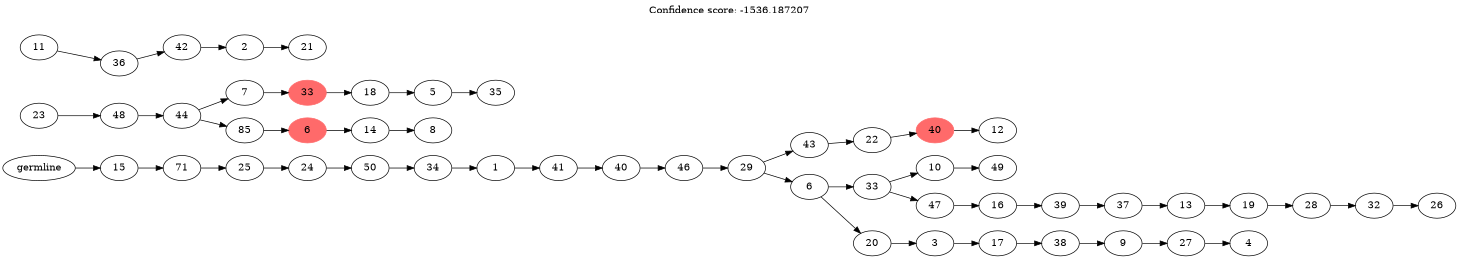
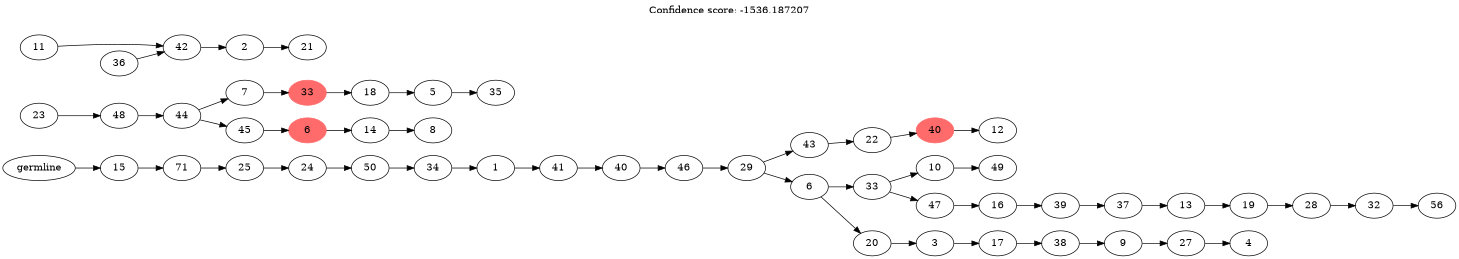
  digraph {
    label="Confidence score: -1536.187207"
    labelloc=t
    rankdir=LR
    n1 [color=indianred1 label=40 style=filled]
    n2 [label=12]
    n3 [label=22]
    n4 [label=43]
    n5 [label=5]
    n6 [label=35]
    n7 [label=18]
    n8 [color=indianred1 label=33 style=filled]
    n9 [label=7]
    n10 [label=2]
    n11 [label=21]
    n12 [label=42]
    n13 [label=36]
    n14 [label=11]
    n15 [label=8]
    n16 [label=14]
    n17 [color=indianred1 label=6 style=filled]
-   n18 [label=85]
+   n18 [label=45]
    n19 [label=44]
    n20 [label=48]
    n21 [label=23]
    n22 [label=49]
    n23 [label=10]
    n24 [label=32]
-   n25 [label=26]
+   n25 [label=56]
    n26 [label=28]
    n27 [label=19]
    n28 [label=13]
    n29 [label=37]
    n30 [label=39]
    n31 [label=16]
    n32 [label=47]
    n33 [label=33]
    n34 [label=27]
    n35 [label=4]
    n36 [label=9]
    n37 [label=38]
    n38 [label=17]
    n39 [label=3]
    n40 [label=20]
    n41 [label=6]
    n42 [label=29]
    n43 [label=46]
    n44 [label=40]
    n45 [label=41]
    n46 [label=1]
    n47 [label=34]
    n48 [label=50]
    n49 [label=24]
    n50 [label=25]
    n51 [label=71]
    n52 [label=15]
    n53 [label=germline]
    n1 -> n2
    n3 -> n1
    n4 -> n3
    n5 -> n6
    n7 -> n5
    n8 -> n7
    n9 -> n8
    n10 -> n11
    n12 -> n10
    n13 -> n12
-   n14 -> n13
+   n14 -> n12
    n16 -> n15
    n17 -> n16
    n18 -> n17
    n19 -> n9
    n19 -> n18
    n20 -> n19
    n21 -> n20
    n23 -> n22
    n24 -> n25
    n26 -> n24
    n27 -> n26
    n28 -> n27
    n29 -> n28
    n30 -> n29
    n31 -> n30
    n32 -> n31
    n33 -> n23
    n33 -> n32
    n34 -> n35
    n36 -> n34
    n37 -> n36
    n38 -> n37
    n39 -> n38
    n40 -> n39
    n41 -> n33
    n41 -> n40
    n42 -> n4
    n42 -> n41
    n43 -> n42
    n44 -> n43
    n45 -> n44
    n46 -> n45
    n47 -> n46
    n48 -> n47
    n49 -> n48
    n50 -> n49
    n51 -> n50
    n52 -> n51
    n53 -> n52
  }
